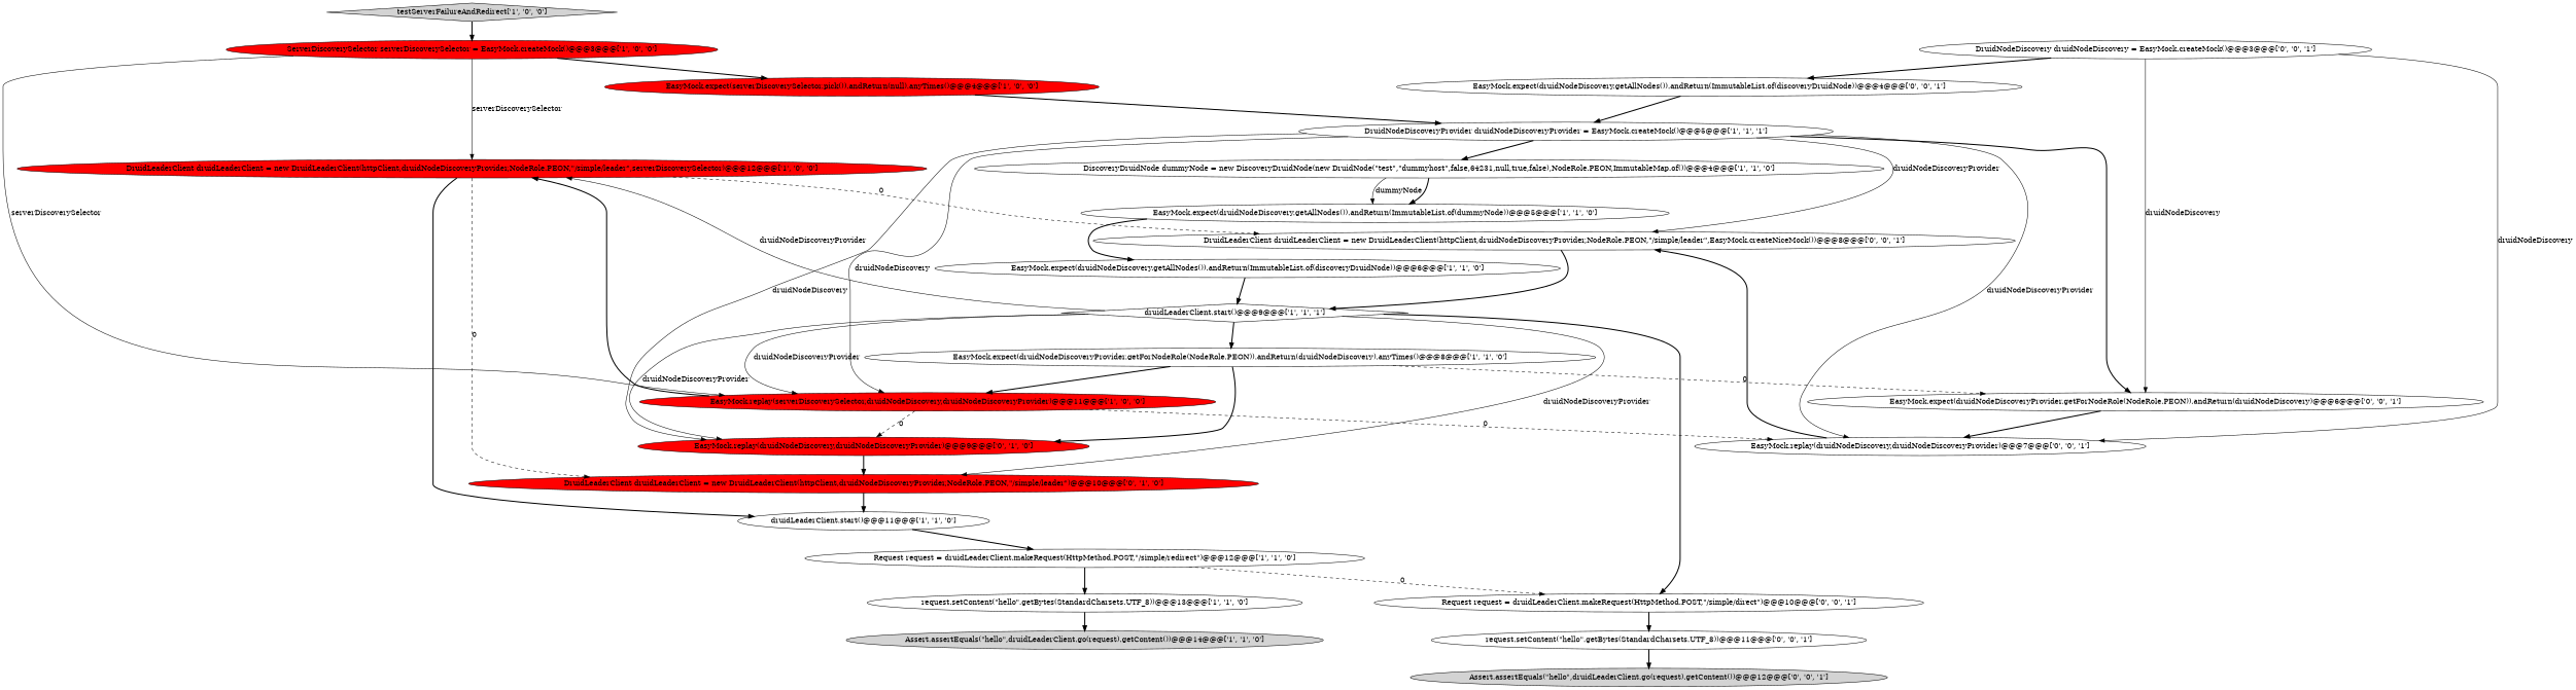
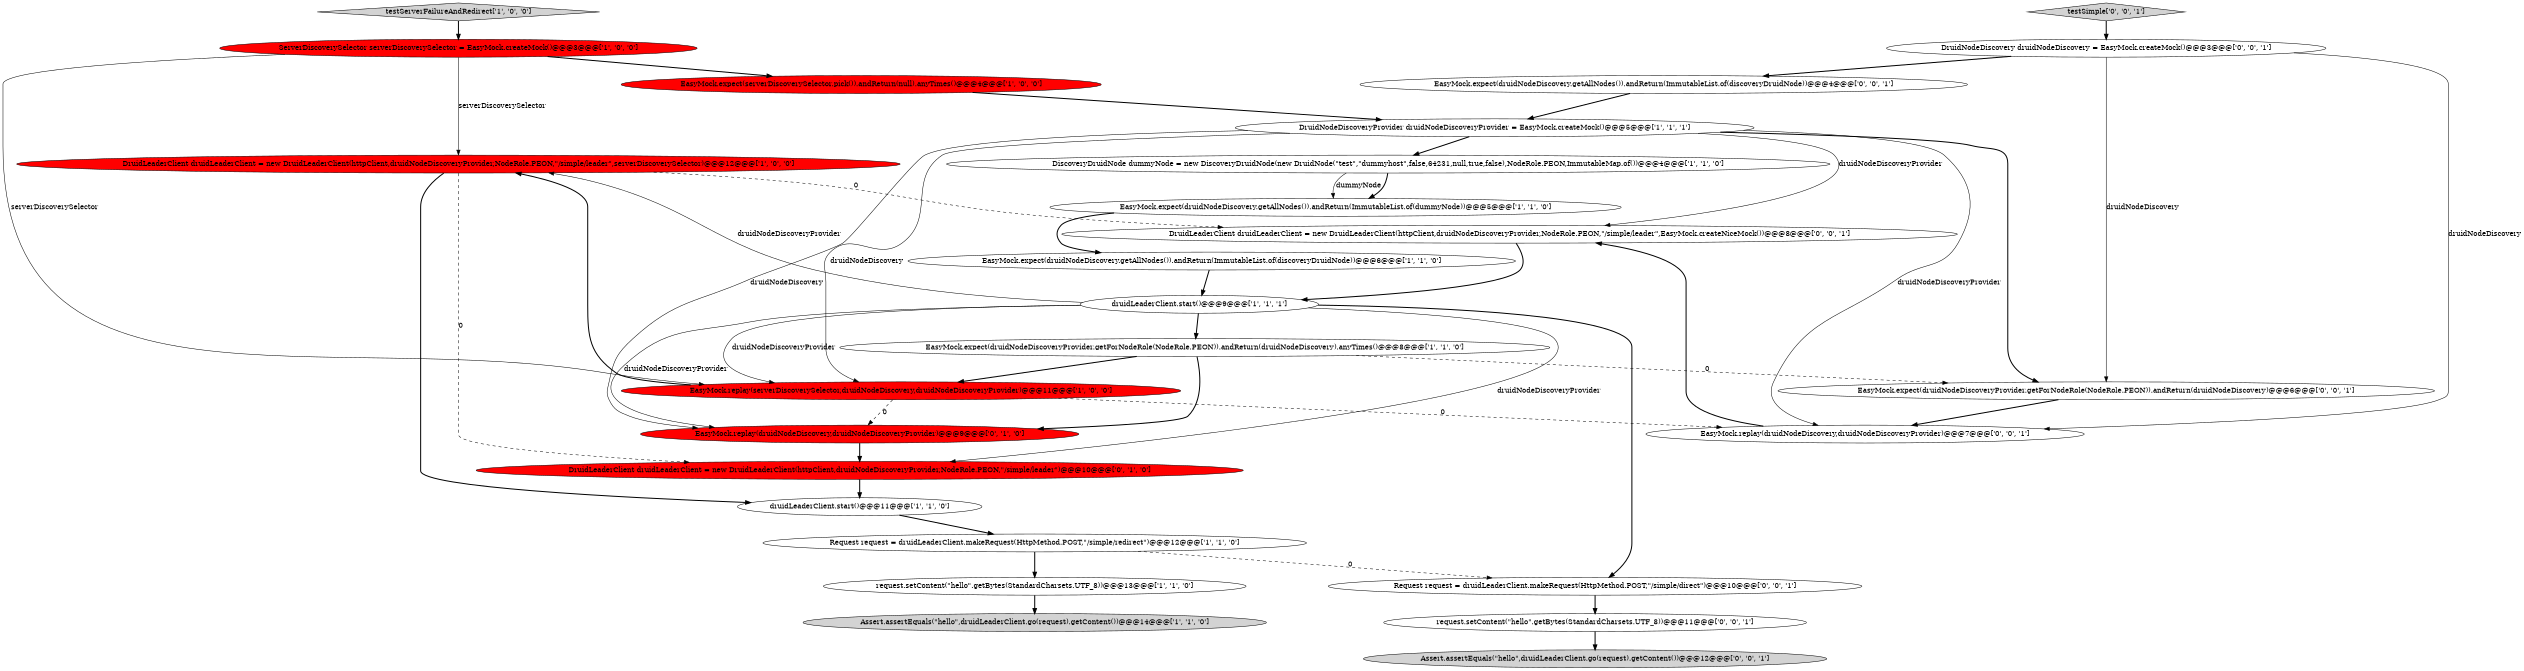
  digraph {
    node [fillcolor=white shape=ellipse style=filled]
    edge [style=bold]
    n1 [fillcolor=red label="DruidLeaderClient druidLeaderClient = new DruidLeaderClient(httpClient,druidNodeDiscoveryProvider,NodeRole.PEON,\"/simple/leader\",serverDiscoverySelector)@@@12@@@['1', '0', '0']"]
    n2 [label="druidLeaderClient.start()@@@11@@@['1', '1', '0']"]
    n3 [fillcolor=red label="DruidLeaderClient druidLeaderClient = new DruidLeaderClient(httpClient,druidNodeDiscoveryProvider,NodeRole.PEON,\"/simple/leader\")@@@10@@@['0', '1', '0']"]
    n4 [label="DruidLeaderClient druidLeaderClient = new DruidLeaderClient(httpClient,druidNodeDiscoveryProvider,NodeRole.PEON,\"/simple/leader\",EasyMock.createNiceMock())@@@8@@@['0', '0', '1']"]
    n5 [label="Request request = druidLeaderClient.makeRequest(HttpMethod.POST,\"/simple/redirect\")@@@12@@@['1', '1', '0']"]
-   n6 [label="druidLeaderClient.start()@@@9@@@['1', '1', '1']" shape=diamond]
+   n6 [label="druidLeaderClient.start()@@@9@@@['1', '1', '1']"]
    n7 [fillcolor=lightgray label="testServerFailureAndRedirect['1', '0', '0']" shape=diamond]
    n8 [fillcolor=red label="ServerDiscoverySelector serverDiscoverySelector = EasyMock.createMock()@@@3@@@['1', '0', '0']"]
    n9 [fillcolor=red label="EasyMock.replay(serverDiscoverySelector,druidNodeDiscovery,druidNodeDiscoveryProvider)@@@11@@@['1', '0', '0']"]
    n10 [fillcolor=red label="EasyMock.expect(serverDiscoverySelector.pick()).andReturn(null).anyTimes()@@@4@@@['1', '0', '0']"]
    n11 [label="DruidNodeDiscoveryProvider druidNodeDiscoveryProvider = EasyMock.createMock()@@@5@@@['1', '1', '1']"]
    n12 [label="DiscoveryDruidNode dummyNode = new DiscoveryDruidNode(new DruidNode(\"test\",\"dummyhost\",false,64231,null,true,false),NodeRole.PEON,ImmutableMap.of())@@@4@@@['1', '1', '0']"]
    n13 [fillcolor=red label="EasyMock.replay(druidNodeDiscovery,druidNodeDiscoveryProvider)@@@9@@@['0', '1', '0']"]
    n14 [label="EasyMock.expect(druidNodeDiscoveryProvider.getForNodeRole(NodeRole.PEON)).andReturn(druidNodeDiscovery)@@@6@@@['0', '0', '1']"]
    n15 [label="EasyMock.replay(druidNodeDiscovery,druidNodeDiscoveryProvider)@@@7@@@['0', '0', '1']"]
    n16 [label="EasyMock.expect(druidNodeDiscovery.getAllNodes()).andReturn(ImmutableList.of(dummyNode))@@@5@@@['1', '1', '0']"]
    n17 [fillcolor=lightgray label="Assert.assertEquals(\"hello\",druidLeaderClient.go(request).getContent())@@@14@@@['1', '1', '0']"]
    n18 [label="request.setContent(\"hello\".getBytes(StandardCharsets.UTF_8))@@@13@@@['1', '1', '0']"]
    n19 [label="Request request = druidLeaderClient.makeRequest(HttpMethod.POST,\"/simple/direct\")@@@10@@@['0', '0', '1']"]
    n20 [label="DruidNodeDiscovery druidNodeDiscovery = EasyMock.createMock()@@@3@@@['0', '0', '1']"]
    n21 [label="EasyMock.expect(druidNodeDiscovery.getAllNodes()).andReturn(ImmutableList.of(discoveryDruidNode))@@@4@@@['0', '0', '1']"]
    n22 [label="request.setContent(\"hello\".getBytes(StandardCharsets.UTF_8))@@@11@@@['0', '0', '1']"]
    n23 [fillcolor=lightgray label="Assert.assertEquals(\"hello\",druidLeaderClient.go(request).getContent())@@@12@@@['0', '0', '1']"]
    n24 [label="EasyMock.expect(druidNodeDiscovery.getAllNodes()).andReturn(ImmutableList.of(discoveryDruidNode))@@@6@@@['1', '1', '0']"]
    n25 [label="EasyMock.expect(druidNodeDiscoveryProvider.getForNodeRole(NodeRole.PEON)).andReturn(druidNodeDiscovery).anyTimes()@@@8@@@['1', '1', '0']"]
+   n26 [fillcolor=lightgray label="testSimple['0', '0', '1']" shape=diamond]
    n1 -> n2
    n1 -> n3 [label=0 style=dashed]
    n1 -> n4 [label=0 style=dashed]
    n2 -> n5
    n3 -> n2
    n4 -> n6
    n5 -> n18
    n5 -> n19 [label=0 style=dashed]
    n6 -> n1 [label=druidNodeDiscoveryProvider style=solid]
    n6 -> n3 [label=druidNodeDiscoveryProvider style=solid]
    n6 -> n9 [label=druidNodeDiscoveryProvider style=solid]
    n6 -> n13 [label=druidNodeDiscoveryProvider style=solid]
    n6 -> n19
    n6 -> n25
    n7 -> n8
    n8 -> n1 [label=serverDiscoverySelector style=solid]
    n8 -> n9 [label=serverDiscoverySelector style=solid]
    n8 -> n10
    n9 -> n1
    n9 -> n13 [label=0 style=dashed]
    n9 -> n15 [label=0 style=dashed]
    n10 -> n11
    n11 -> n4 [label=druidNodeDiscoveryProvider style=solid]
    n11 -> n9 [label=druidNodeDiscovery style=solid]
    n11 -> n12
    n11 -> n13 [label=druidNodeDiscovery style=solid]
    n11 -> n14
    n11 -> n15 [label=druidNodeDiscoveryProvider style=solid]
    n12 -> n16 [label=dummyNode style=solid]
    n12 -> n16
    n13 -> n3
    n14 -> n15
    n15 -> n4
    n16 -> n24
    n18 -> n17
    n19 -> n22
    n20 -> n14 [label=druidNodeDiscovery style=solid]
    n20 -> n15 [label=druidNodeDiscovery style=solid]
    n20 -> n21
    n21 -> n11
    n22 -> n23
    n24 -> n6
    n25 -> n9
    n25 -> n13
    n25 -> n14 [label=0 style=dashed]
+   n26 -> n20
  }
